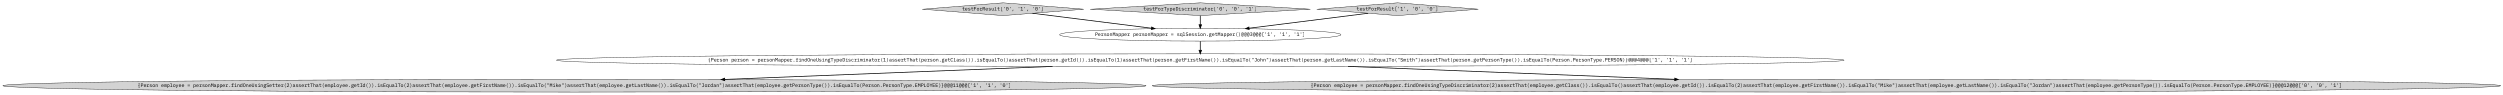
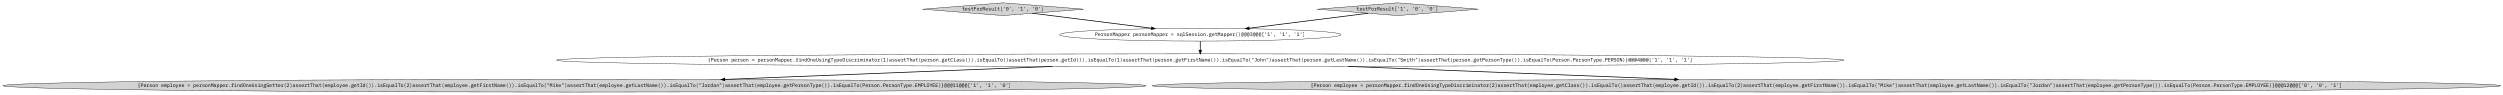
  digraph {
    fontname="IBM Plex Mono"
    node [fillcolor=lightgray shape=ellipse style=filled fontname="IBM Plex Mono"]
    edge [style=bold fontname="IBM Plex Mono"]
    n1 [label="{Person employee = personMapper.findOneUsingSetter(2)assertThat(employee.getId()).isEqualTo(2)assertThat(employee.getFirstName()).isEqualTo(\"Mike\")assertThat(employee.getLastName()).isEqualTo(\"Jordan\")assertThat(employee.getPersonType()).isEqualTo(Person.PersonType.EMPLOYEE)}@@@11@@@['1', '1', '0']"]
    n2 [fillcolor=white label="{Person person = personMapper.findOneUsingTypeDiscriminator(1)assertThat(person.getClass()).isEqualTo()assertThat(person.getId()).isEqualTo(1)assertThat(person.getFirstName()).isEqualTo(\"John\")assertThat(person.getLastName()).isEqualTo(\"Smith\")assertThat(person.getPersonType()).isEqualTo(Person.PersonType.PERSON)}@@@4@@@['1', '1', '1']"]
    n3 [label="{Person employee = personMapper.findOneUsingTypeDiscriminator(2)assertThat(employee.getClass()).isEqualTo()assertThat(employee.getId()).isEqualTo(2)assertThat(employee.getFirstName()).isEqualTo(\"Mike\")assertThat(employee.getLastName()).isEqualTo(\"Jordan\")assertThat(employee.getPersonType()).isEqualTo(Person.PersonType.EMPLOYEE)}@@@12@@@['0', '0', '1']"]
    n4 [label="testForResult['0', '1', '0']" shape=diamond]
    n5 [fillcolor=white label="PersonMapper personMapper = sqlSession.getMapper()@@@3@@@['1', '1', '1']"]
-   n6 [label="testForTypeDiscriminator['0', '0', '1']" shape=diamond]
    n7 [label="testForResult['1', '0', '0']" shape=diamond]
    n2 -> n1
    n2 -> n3
    n4 -> n5
    n5 -> n2
-   n6 -> n5
    n7 -> n5
  }
